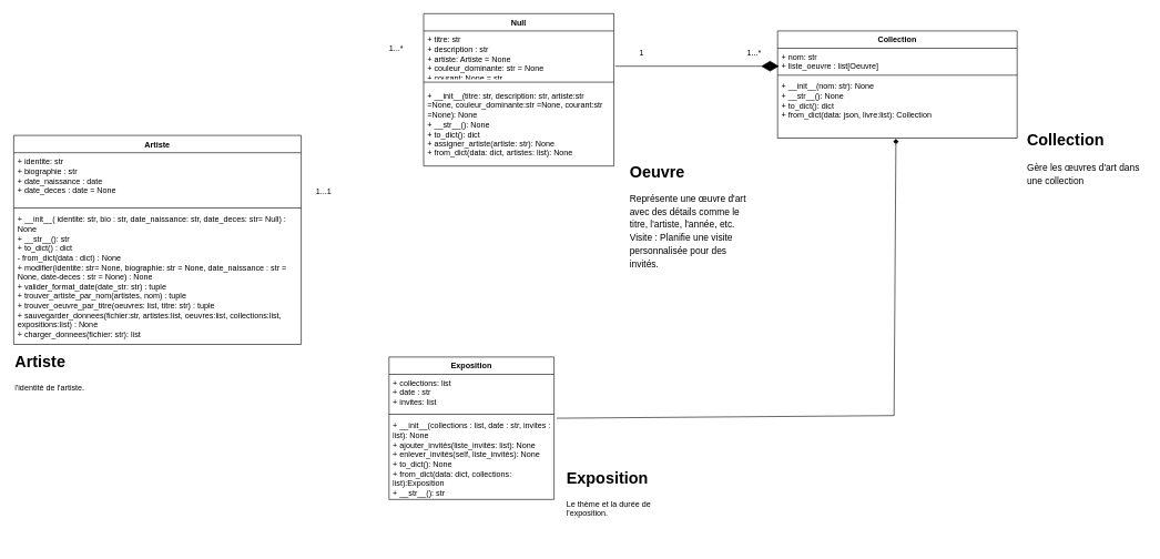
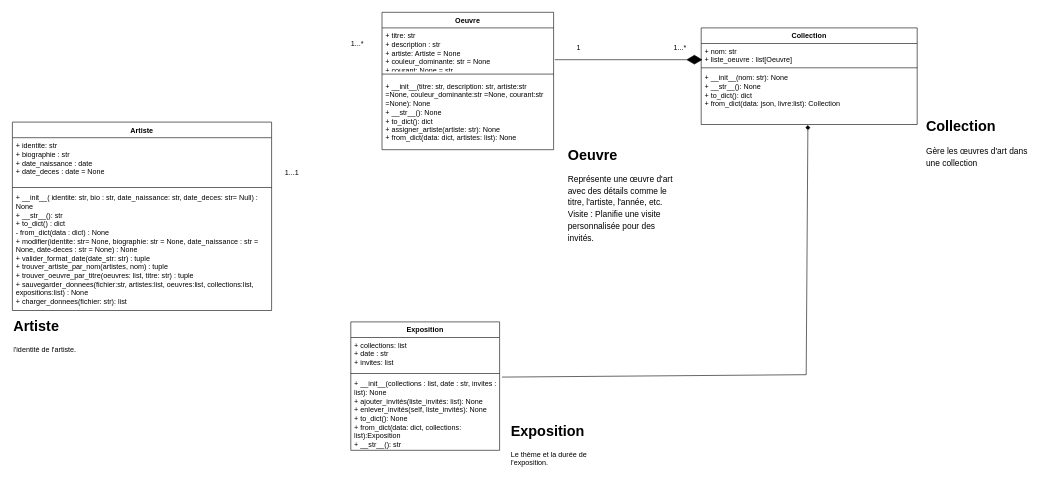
  <mxCell id="0" />
  <mxCell id="1" parent="0" />
- <mxCell id="2" value="Null" style="swimlane;fontStyle=1;align=center;verticalAlign=top;childLayout=stackLayout;horizontal=1;startSize=26;horizontalStack=0;resizeParent=1;resizeParentMax=0;resizeLast=0;collapsible=1;marginBottom=0;whiteSpace=wrap;html=1;" parent="1" vertex="1"><mxGeometry x="636" y="20" width="286" height="229" as="geometry" /></mxCell>
+ <mxCell id="2" value="Oeuvre" style="swimlane;fontStyle=1;align=center;verticalAlign=top;childLayout=stackLayout;horizontal=1;startSize=26;horizontalStack=0;resizeParent=1;resizeParentMax=0;resizeLast=0;collapsible=1;marginBottom=0;whiteSpace=wrap;html=1;" parent="1" vertex="1"><mxGeometry x="636" y="20" width="286" height="229" as="geometry" /></mxCell>
  <mxCell id="3" value="&lt;div&gt;&lt;span style=&quot;text-wrap-mode: nowrap;&quot;&gt;+ titre: str&lt;/span&gt;&lt;/div&gt;&lt;div&gt;&lt;span style=&quot;text-wrap-mode: nowrap;&quot;&gt;+ description : str&lt;br&gt;&lt;/span&gt;&lt;/div&gt;&lt;span style=&quot;text-wrap-mode: nowrap;&quot;&gt;+ artiste: Artiste = None&lt;/span&gt;&lt;br style=&quot;padding: 0px; margin: 0px; text-wrap-mode: nowrap;&quot;&gt;&lt;span style=&quot;text-wrap-mode: nowrap;&quot;&gt;+ couleur_dominante: str = None&lt;br&gt;&lt;/span&gt;&lt;div&gt;&lt;span style=&quot;text-wrap-mode: nowrap;&quot;&gt;+ courant: None = str&lt;br&gt;&lt;/span&gt;&lt;/div&gt;&lt;div&gt;&lt;span style=&quot;text-wrap-mode: nowrap;&quot;&gt;&lt;br&gt;&lt;/span&gt;&lt;/div&gt;" style="text;strokeColor=none;fillColor=none;align=left;verticalAlign=top;spacingLeft=4;spacingRight=4;overflow=hidden;rotatable=0;points=[[0,0.5],[1,0.5]];portConstraint=eastwest;whiteSpace=wrap;html=1;" parent="2" vertex="1"><mxGeometry y="26" width="286" height="70" as="geometry" /></mxCell>
  <mxCell id="4" value="" style="line;strokeWidth=1;fillColor=none;align=left;verticalAlign=middle;spacingTop=-1;spacingLeft=3;spacingRight=3;rotatable=0;labelPosition=right;points=[];portConstraint=eastwest;strokeColor=inherit;" parent="2" vertex="1"><mxGeometry y="96" width="286" height="14" as="geometry" /></mxCell>
  <mxCell id="5" value="+ __init__(titre: str, description: str, artiste:str =None, couleur_dominante:str =None, courant:str =None): None&lt;br&gt;&lt;div&gt;+ __str__(): None&lt;/div&gt;&lt;div&gt;+ to_dict(): dict&lt;br&gt;&lt;/div&gt;&lt;div&gt;+ &lt;span style=&quot;background-color: initial;&quot;&gt;assigner_artiste(artiste: str): None&lt;br&gt;&lt;/span&gt;&lt;/div&gt;&lt;div&gt;&lt;span style=&quot;background-color: initial;&quot;&gt;+ from_dict(data: dict, artistes: list): None&lt;br&gt;&lt;/span&gt;&lt;/div&gt;&lt;div&gt;&lt;span style=&quot;background-color: initial;&quot;&gt;&lt;br&gt;&lt;/span&gt;&lt;/div&gt;" style="text;strokeColor=none;fillColor=none;align=left;verticalAlign=top;spacingLeft=4;spacingRight=4;overflow=hidden;rotatable=0;points=[[0,0.5],[1,0.5]];portConstraint=eastwest;whiteSpace=wrap;html=1;" parent="2" vertex="1"><mxGeometry y="110" width="286" height="119" as="geometry" /></mxCell>
  <mxCell id="6" value="Artiste" style="swimlane;fontStyle=1;align=center;verticalAlign=top;childLayout=stackLayout;horizontal=1;startSize=26;horizontalStack=0;resizeParent=1;resizeParentMax=0;resizeLast=0;collapsible=1;marginBottom=0;whiteSpace=wrap;html=1;" parent="1" vertex="1"><mxGeometry x="20" y="203" width="432" height="314" as="geometry" /></mxCell>
  <mxCell id="7" value="&lt;div&gt;+ identite: str&lt;/div&gt;&lt;div&gt;+ biographie : str&lt;/div&gt;&lt;div&gt;+ date_naissance : date&lt;/div&gt;&lt;div&gt;+ date_deces : date = None&lt;br&gt;&lt;/div&gt;&lt;div&gt;&lt;br&gt;&lt;/div&gt;" style="text;strokeColor=none;fillColor=none;align=left;verticalAlign=top;spacingLeft=4;spacingRight=4;overflow=hidden;rotatable=0;points=[[0,0.5],[1,0.5]];portConstraint=eastwest;whiteSpace=wrap;html=1;" parent="6" vertex="1"><mxGeometry y="26" width="432" height="79" as="geometry" /></mxCell>
  <mxCell id="8" value="" style="line;strokeWidth=1;fillColor=none;align=left;verticalAlign=middle;spacingTop=-1;spacingLeft=3;spacingRight=3;rotatable=0;labelPosition=right;points=[];portConstraint=eastwest;strokeColor=inherit;" parent="6" vertex="1"><mxGeometry y="105" width="432" height="8" as="geometry" /></mxCell>
  <mxCell id="9" value="&lt;div&gt;+ __init__( identite: str, bio : str, date_naissance: str, date_deces: str= Null) : None&lt;br&gt;&lt;/div&gt;&lt;div&gt;+ __str__(): str&lt;/div&gt;&lt;div&gt;+ to_dict() : dict&lt;/div&gt;&lt;div&gt;- from_dict(data : dict) : None&lt;/div&gt;&lt;div&gt;+ modifier(identite: str= None, biographie: str = None, date_naissance : str = None, date-deces : str = None) : None&lt;/div&gt;&lt;div&gt;+ valider_format_date(date_str: str) : tuple&lt;/div&gt;&lt;div&gt;+ trouver_artiste_par_nom(artistes, nom) : tuple&lt;/div&gt;&lt;div&gt;+ trouver_oeuvre_par_titre(oeuvres: list, titre: str) : tuple&lt;/div&gt;&lt;div&gt; + sauvegarder_donnees(fichier:str, artistes:list, oeuvres:list, collections:list, expositions:list) : None&lt;/div&gt;&lt;div&gt;+ charger_donnees(fichier: str): list&lt;br&gt;&lt;/div&gt;" style="text;strokeColor=none;fillColor=none;align=left;verticalAlign=top;spacingLeft=4;spacingRight=4;overflow=hidden;rotatable=0;points=[[0,0.5],[1,0.5]];portConstraint=eastwest;whiteSpace=wrap;html=1;" parent="6" vertex="1"><mxGeometry y="113" width="432" height="201" as="geometry" /></mxCell>
  <mxCell id="10" value="Collection" style="swimlane;fontStyle=1;align=center;verticalAlign=top;childLayout=stackLayout;horizontal=1;startSize=26;horizontalStack=0;resizeParent=1;resizeParentMax=0;resizeLast=0;collapsible=1;marginBottom=0;whiteSpace=wrap;html=1;" parent="1" vertex="1"><mxGeometry x="1168" y="46" width="360" height="161" as="geometry" /></mxCell>
  <mxCell id="11" value="+ nom: str&lt;div&gt;&lt;div&gt;+ liste_oeuvre : list[Oeuvre]&lt;/div&gt;&lt;/div&gt;" style="text;strokeColor=none;fillColor=none;align=left;verticalAlign=top;spacingLeft=4;spacingRight=4;overflow=hidden;rotatable=0;points=[[0,0.5],[1,0.5]];portConstraint=eastwest;whiteSpace=wrap;html=1;" parent="10" vertex="1"><mxGeometry y="26" width="360" height="37" as="geometry" /></mxCell>
  <mxCell id="12" value="" style="line;strokeWidth=1;fillColor=none;align=left;verticalAlign=middle;spacingTop=-1;spacingLeft=3;spacingRight=3;rotatable=0;labelPosition=right;points=[];portConstraint=eastwest;strokeColor=inherit;" parent="10" vertex="1"><mxGeometry y="63" width="360" height="7" as="geometry" /></mxCell>
  <mxCell id="13" value="+ __init__(nom: str): None&lt;br&gt;&lt;div&gt;+ __str__(): None&lt;br&gt;&lt;/div&gt;&lt;div&gt;+ to_dict(): dict&lt;br&gt;&lt;/div&gt;&lt;div&gt;+ from_dict(data: json, livre:list): Collection&lt;/div&gt;" style="text;strokeColor=none;fillColor=none;align=left;verticalAlign=top;spacingLeft=4;spacingRight=4;overflow=hidden;rotatable=0;points=[[0,0.5],[1,0.5]];portConstraint=eastwest;whiteSpace=wrap;html=1;" parent="10" vertex="1"><mxGeometry y="70" width="360" height="91" as="geometry" /></mxCell>
  <mxCell id="14" value="" style="endArrow=diamondThin;endFill=1;endSize=24;html=1;rounded=0;entryX=0.006;entryY=0.73;entryDx=0;entryDy=0;entryPerimeter=0;" parent="1" edge="1" target="11"><mxGeometry width="160" relative="1" as="geometry"><mxPoint x="924" y="99" as="sourcePoint" /><mxPoint x="956" y="98" as="targetPoint" /></mxGeometry></mxCell>
  <mxCell id="15" value="Exposition" style="swimlane;fontStyle=1;align=center;verticalAlign=top;childLayout=stackLayout;horizontal=1;startSize=26;horizontalStack=0;resizeParent=1;resizeParentMax=0;resizeLast=0;collapsible=1;marginBottom=0;whiteSpace=wrap;html=1;" parent="1" vertex="1"><mxGeometry x="584" y="536" width="248" height="214" as="geometry" /></mxCell>
  <mxCell id="16" value="&lt;div&gt;+ collections: list&lt;/div&gt;&lt;div&gt;+ date : str&lt;/div&gt;&lt;div&gt;+ invites: list&lt;/div&gt;" style="text;strokeColor=none;fillColor=none;align=left;verticalAlign=top;spacingLeft=4;spacingRight=4;overflow=hidden;rotatable=0;points=[[0,0.5],[1,0.5]];portConstraint=eastwest;whiteSpace=wrap;html=1;" parent="15" vertex="1"><mxGeometry y="26" width="248" height="56" as="geometry" /></mxCell>
  <mxCell id="17" value="" style="line;strokeWidth=1;fillColor=none;align=left;verticalAlign=middle;spacingTop=-1;spacingLeft=3;spacingRight=3;rotatable=0;labelPosition=right;points=[];portConstraint=eastwest;strokeColor=inherit;" parent="15" vertex="1"><mxGeometry y="82" width="248" height="8" as="geometry" /></mxCell>
  <mxCell id="18" value="&lt;div&gt;+ __init__(collections : list, date : str, invites : list): None&lt;/div&gt;&lt;div&gt;+ ajouter_invités(liste_invités: list): None&lt;/div&gt;&lt;div&gt;+ enlever_invités(self, liste_invités): None&lt;br&gt;&lt;/div&gt;&lt;div&gt;+ to_dict(): None&lt;/div&gt;&lt;div&gt;+ from_dict(data: dict, collections: list):Exposition&lt;/div&gt;&lt;div&gt;+ __str__(): str&lt;br&gt;&lt;/div&gt;&lt;div&gt;&lt;br&gt;&lt;/div&gt;" style="text;strokeColor=none;fillColor=none;align=left;verticalAlign=top;spacingLeft=4;spacingRight=4;overflow=hidden;rotatable=0;points=[[0,0.5],[1,0.5]];portConstraint=eastwest;whiteSpace=wrap;html=1;" parent="15" vertex="1"><mxGeometry y="90" width="248" height="124" as="geometry" /></mxCell>
  <mxCell id="19" value="1...*" style="text;html=1;align=center;verticalAlign=middle;whiteSpace=wrap;rounded=0;" parent="1" vertex="1"><mxGeometry x="565" y="58" width="60" height="30" as="geometry" /></mxCell>
  <mxCell id="20" value="1...1" style="text;html=1;align=center;verticalAlign=middle;whiteSpace=wrap;rounded=0;" parent="1" vertex="1"><mxGeometry x="456" y="273" width="60" height="30" as="geometry" /></mxCell>
  <mxCell id="21" value="1...*" style="text;html=1;align=center;verticalAlign=middle;whiteSpace=wrap;rounded=0;" parent="1" vertex="1"><mxGeometry x="1103" y="65" width="60" height="30" as="geometry" /></mxCell>
  <mxCell id="22" value="1" style="text;html=1;align=center;verticalAlign=middle;whiteSpace=wrap;rounded=0;" parent="1" vertex="1"><mxGeometry x="934" y="65" width="60" height="30" as="geometry" /></mxCell>
  <mxCell id="23" value="&lt;h1 style=&quot;margin-top: 0px;&quot;&gt;Collection&lt;br&gt;&lt;/h1&gt;&lt;p&gt;&lt;span class=&quot;TextRun SCXW251232665 BCX2&quot; lang=&quot;FR-FR&quot; style=&quot;font-size: 10.5pt; font-style: normal; font-variant: normal; text-transform: none; line-height: 19.762px; font-family: &amp;quot;Source Code Pro&amp;quot;, &amp;quot;Source Code Pro_EmbeddedFont&amp;quot;, &amp;quot;Source Code Pro_MSFontService&amp;quot;, sans-serif; font-weight: normal;&quot; data-contrast=&quot;auto&quot;&gt;&lt;span class=&quot;NormalTextRun SCXW251232665 BCX2&quot;&gt;Gère les œuvres d'art dans une collection&lt;/span&gt;&lt;/span&gt;&lt;/p&gt;" style="text;html=1;whiteSpace=wrap;overflow=hidden;rounded=0;" parent="1" vertex="1"><mxGeometry x="1541" y="190" width="180" height="120" as="geometry" /></mxCell>
  <mxCell id="24" value="&lt;h1 style=&quot;margin-top: 0px;&quot;&gt;Oeuvre&lt;/h1&gt;&lt;p&gt;&lt;span class=&quot;TextRun SCXW255212346 BCX2&quot; lang=&quot;FR-FR&quot; style=&quot;font-size: 10.5pt; font-style: normal; font-variant: normal; text-transform: none; line-height: 19.762px; font-family: &amp;quot;Source Code Pro&amp;quot;, &amp;quot;Source Code Pro_EmbeddedFont&amp;quot;, &amp;quot;Source Code Pro_MSFontService&amp;quot;, sans-serif; font-weight: normal;&quot; data-contrast=&quot;auto&quot;&gt;&lt;span class=&quot;NormalTextRun SCXW255212346 BCX2&quot;&gt;Représente une œuvre d'art avec des détails comme le titre, l'artiste, l'année, etc. Visite : Planifie une visite personnalisée pour des invités.&lt;/span&gt;&lt;/span&gt;&lt;/p&gt;" style="text;html=1;whiteSpace=wrap;overflow=hidden;rounded=0;" parent="1" vertex="1"><mxGeometry x="944" y="237" width="180" height="176" as="geometry" /></mxCell>
  <mxCell id="25" value="&lt;h1 style=&quot;margin-top: 0px;&quot;&gt;Exposition&lt;br&gt;&lt;/h1&gt;&lt;p&gt;Le thème et la durée de l'exposition.&lt;br&gt;&lt;/p&gt;" style="text;html=1;whiteSpace=wrap;overflow=hidden;rounded=0;" parent="1" vertex="1"><mxGeometry x="849" y="698" width="180" height="120" as="geometry" /></mxCell>
  <mxCell id="26" value="&lt;h1 style=&quot;margin-top: 0px;&quot;&gt;Artiste&lt;/h1&gt;&lt;p&gt;l'identité de l'artiste.&lt;br&gt;&lt;/p&gt;" style="text;html=1;whiteSpace=wrap;overflow=hidden;rounded=0;" parent="1" vertex="1"><mxGeometry x="20" y="523" width="180" height="120" as="geometry" /></mxCell>
  <mxCell id="27" value="" style="endArrow=diamond;html=1;rounded=0;exitX=1.016;exitY=0.016;exitDx=0;exitDy=0;exitPerimeter=0;entryX=0.494;entryY=1.011;entryDx=0;entryDy=0;entryPerimeter=0;" edge="1" parent="1" source="18" target="13"><mxGeometry width="50" height="50" relative="1" as="geometry"><mxPoint x="953" y="509" as="sourcePoint" /><mxPoint x="1224" y="517" as="targetPoint" /><Array as="points"><mxPoint x="1343" y="624" /></Array></mxGeometry></mxCell>
